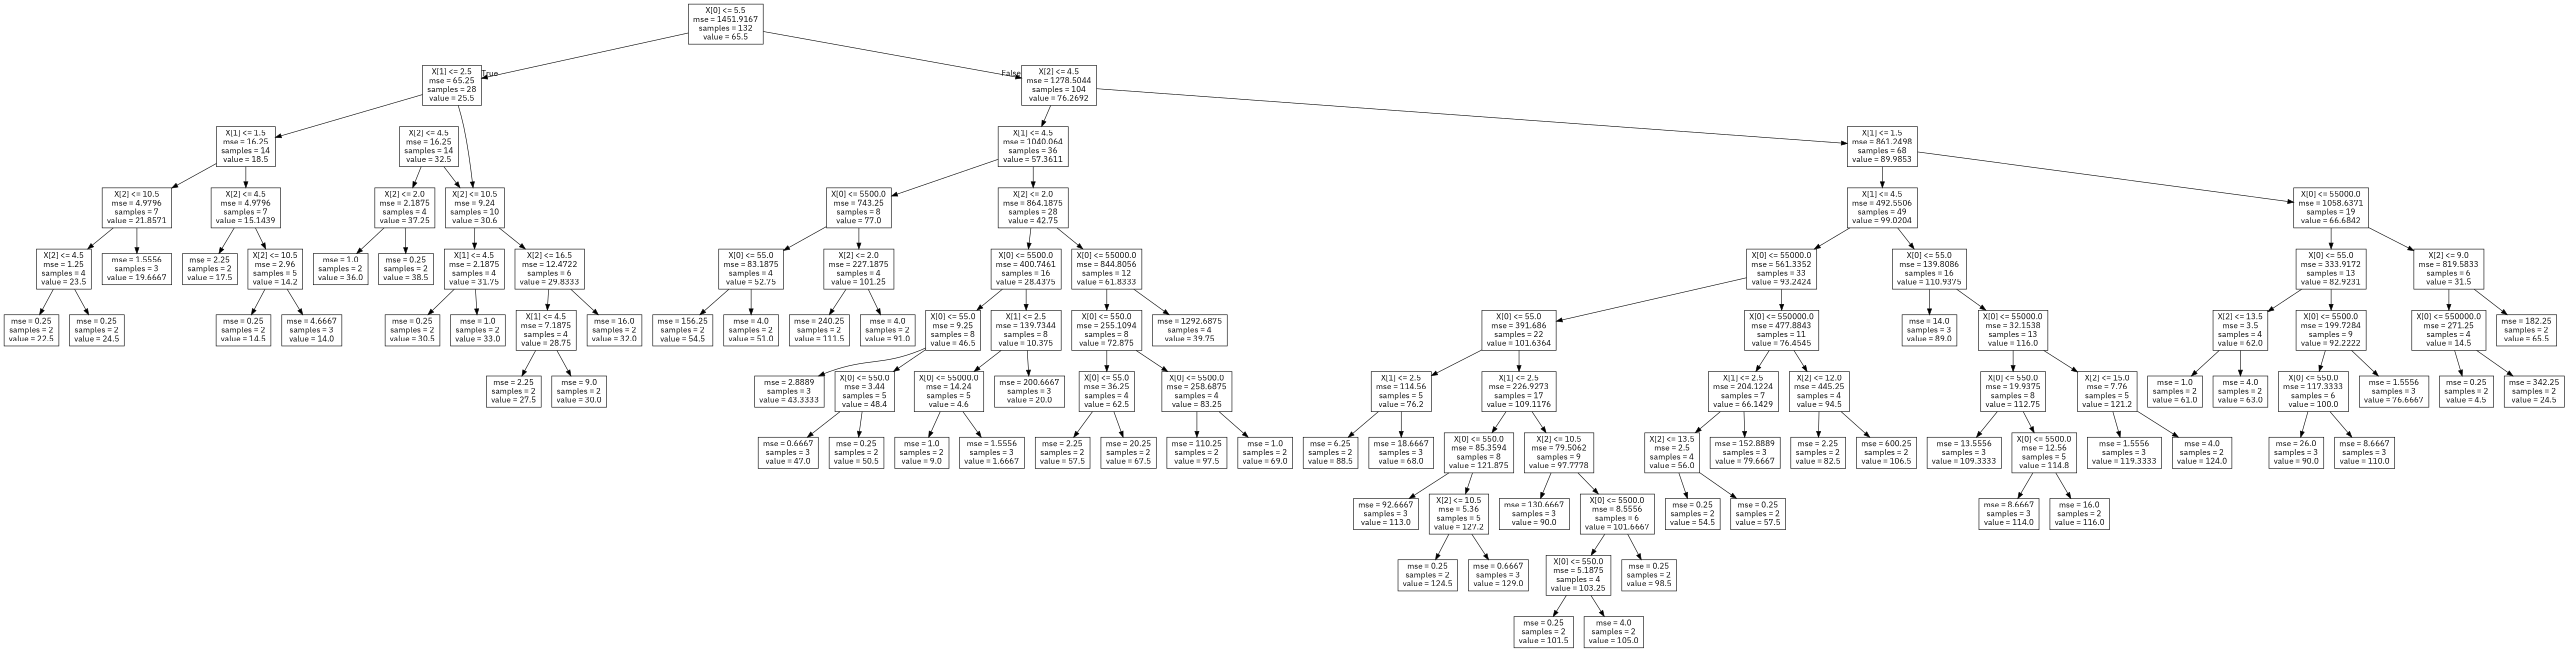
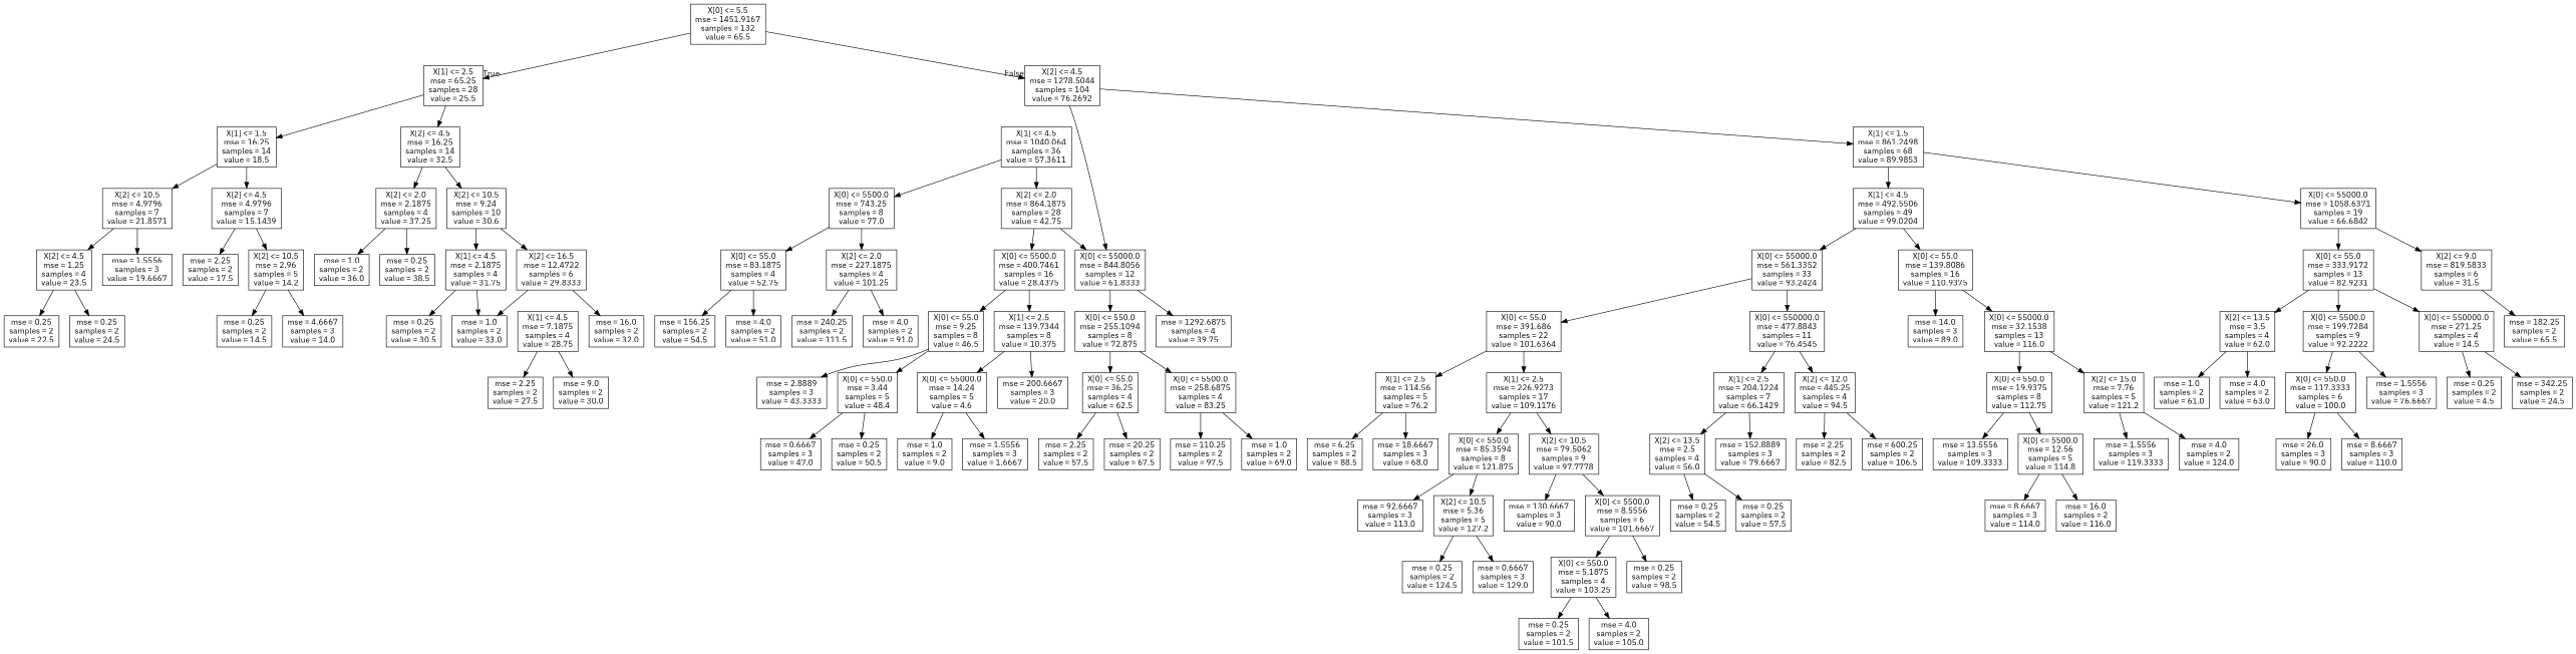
  digraph {
    fontname="IBM Plex Sans"
    node [fontname="IBM Plex Sans" shape=box]
    edge [fontname="IBM Plex Sans"]
    n1 [label="X[0] <= 5.5\nmse = 1451.9167\nsamples = 132\nvalue = 65.5"]
    n2 [label="X[1] <= 2.5\nmse = 65.25\nsamples = 28\nvalue = 25.5"]
    n3 [label="X[2] <= 4.5\nmse = 1278.5044\nsamples = 104\nvalue = 76.2692"]
    n4 [label="X[1] <= 1.5\nmse = 16.25\nsamples = 14\nvalue = 18.5"]
    n5 [label="X[2] <= 4.5\nmse = 16.25\nsamples = 14\nvalue = 32.5"]
    n6 [label="X[1] <= 4.5\nmse = 1040.064\nsamples = 36\nvalue = 57.3611"]
    n7 [label="X[1] <= 1.5\nmse = 861.2498\nsamples = 68\nvalue = 89.9853"]
    n8 [label="X[2] <= 4.5\nmse = 4.9796\nsamples = 7\nvalue = 15.1439"]
    n9 [label="X[2] <= 10.5\nmse = 4.9796\nsamples = 7\nvalue = 21.8571"]
    n10 [label="X[2] <= 2.0\nmse = 2.1875\nsamples = 4\nvalue = 37.25"]
    n11 [label="X[2] <= 10.5\nmse = 9.24\nsamples = 10\nvalue = 30.6"]
    n12 [label="mse = 2.25\nsamples = 2\nvalue = 17.5"]
    n13 [label="X[2] <= 10.5\nmse = 2.96\nsamples = 5\nvalue = 14.2"]
    n14 [label="X[2] <= 4.5\nmse = 1.25\nsamples = 4\nvalue = 23.5"]
    n15 [label="mse = 1.5556\nsamples = 3\nvalue = 19.6667"]
    n16 [label="mse = 0.25\nsamples = 2\nvalue = 14.5"]
    n17 [label="mse = 4.6667\nsamples = 3\nvalue = 14.0"]
    n18 [label="mse = 0.25\nsamples = 2\nvalue = 22.5"]
    n19 [label="mse = 0.25\nsamples = 2\nvalue = 24.5"]
    n20 [label="mse = 1.0\nsamples = 2\nvalue = 36.0"]
    n21 [label="mse = 0.25\nsamples = 2\nvalue = 38.5"]
    n22 [label="X[1] <= 4.5\nmse = 2.1875\nsamples = 4\nvalue = 31.75"]
    n23 [label="X[2] <= 16.5\nmse = 12.4722\nsamples = 6\nvalue = 29.8333"]
    n24 [label="mse = 0.25\nsamples = 2\nvalue = 30.5"]
    n25 [label="mse = 1.0\nsamples = 2\nvalue = 33.0"]
    n26 [label="X[1] <= 4.5\nmse = 7.1875\nsamples = 4\nvalue = 28.75"]
    n27 [label="mse = 16.0\nsamples = 2\nvalue = 32.0"]
    n28 [label="mse = 2.25\nsamples = 2\nvalue = 27.5"]
    n29 [label="mse = 9.0\nsamples = 2\nvalue = 30.0"]
    n30 [label="X[2] <= 2.0\nmse = 864.1875\nsamples = 28\nvalue = 42.75"]
    n31 [label="X[0] <= 5500.0\nmse = 743.25\nsamples = 8\nvalue = 77.0"]
    n32 [label="X[0] <= 55000.0\nmse = 1058.6371\nsamples = 19\nvalue = 66.6842"]
    n33 [label="X[1] <= 4.5\nmse = 492.5506\nsamples = 49\nvalue = 99.0204"]
    n34 [label="X[0] <= 5500.0\nmse = 400.7461\nsamples = 16\nvalue = 28.4375"]
    n35 [label="X[0] <= 55000.0\nmse = 844.8056\nsamples = 12\nvalue = 61.8333"]
    n36 [label="X[0] <= 55.0\nmse = 83.1875\nsamples = 4\nvalue = 52.75"]
    n37 [label="X[2] <= 2.0\nmse = 227.1875\nsamples = 4\nvalue = 101.25"]
    n38 [label="X[0] <= 55.0\nmse = 9.25\nsamples = 8\nvalue = 46.5"]
    n39 [label="X[1] <= 2.5\nmse = 139.7344\nsamples = 8\nvalue = 10.375"]
    n40 [label="X[0] <= 550.0\nmse = 255.1094\nsamples = 8\nvalue = 72.875"]
    n41 [label="mse = 1292.6875\nsamples = 4\nvalue = 39.75"]
    n42 [label="mse = 2.8889\nsamples = 3\nvalue = 43.3333"]
    n43 [label="X[0] <= 550.0\nmse = 3.44\nsamples = 5\nvalue = 48.4"]
    n44 [label="X[0] <= 55000.0\nmse = 14.24\nsamples = 5\nvalue = 4.6"]
    n45 [label="mse = 200.6667\nsamples = 3\nvalue = 20.0"]
    n46 [label="mse = 0.6667\nsamples = 3\nvalue = 47.0"]
    n47 [label="mse = 0.25\nsamples = 2\nvalue = 50.5"]
    n48 [label="mse = 1.0\nsamples = 2\nvalue = 9.0"]
    n49 [label="mse = 1.5556\nsamples = 3\nvalue = 1.6667"]
    n50 [label="X[0] <= 55.0\nmse = 36.25\nsamples = 4\nvalue = 62.5"]
    n51 [label="X[0] <= 5500.0\nmse = 258.6875\nsamples = 4\nvalue = 83.25"]
    n52 [label="mse = 2.25\nsamples = 2\nvalue = 57.5"]
    n53 [label="mse = 20.25\nsamples = 2\nvalue = 67.5"]
    n54 [label="mse = 110.25\nsamples = 2\nvalue = 97.5"]
    n55 [label="mse = 1.0\nsamples = 2\nvalue = 69.0"]
    n56 [label="mse = 156.25\nsamples = 2\nvalue = 54.5"]
    n57 [label="mse = 4.0\nsamples = 2\nvalue = 51.0"]
    n58 [label="mse = 240.25\nsamples = 2\nvalue = 111.5"]
    n59 [label="mse = 4.0\nsamples = 2\nvalue = 91.0"]
    n60 [label="X[0] <= 55.0\nmse = 333.9172\nsamples = 13\nvalue = 82.9231"]
    n61 [label="X[2] <= 9.0\nmse = 819.5833\nsamples = 6\nvalue = 31.5"]
    n62 [label="X[0] <= 55000.0\nmse = 561.3352\nsamples = 33\nvalue = 93.2424"]
    n63 [label="X[0] <= 55.0\nmse = 139.8086\nsamples = 16\nvalue = 110.9375"]
    n64 [label="X[2] <= 13.5\nmse = 3.5\nsamples = 4\nvalue = 62.0"]
    n65 [label="X[0] <= 5500.0\nmse = 199.7284\nsamples = 9\nvalue = 92.2222"]
    n66 [label="mse = 182.25\nsamples = 2\nvalue = 65.5"]
    n67 [label="X[0] <= 550000.0\nmse = 271.25\nsamples = 4\nvalue = 14.5"]
    n68 [label="mse = 1.0\nsamples = 2\nvalue = 61.0"]
    n69 [label="mse = 4.0\nsamples = 2\nvalue = 63.0"]
    n70 [label="X[0] <= 550.0\nmse = 117.3333\nsamples = 6\nvalue = 100.0"]
    n71 [label="mse = 1.5556\nsamples = 3\nvalue = 76.6667"]
    n72 [label="mse = 26.0\nsamples = 3\nvalue = 90.0"]
    n73 [label="mse = 8.6667\nsamples = 3\nvalue = 110.0"]
    n74 [label="mse = 0.25\nsamples = 2\nvalue = 4.5"]
    n75 [label="mse = 342.25\nsamples = 2\nvalue = 24.5"]
    n76 [label="X[0] <= 55.0\nmse = 391.686\nsamples = 22\nvalue = 101.6364"]
    n77 [label="X[0] <= 550000.0\nmse = 477.8843\nsamples = 11\nvalue = 76.4545"]
    n78 [label="mse = 14.0\nsamples = 3\nvalue = 89.0"]
    n79 [label="X[0] <= 55000.0\nmse = 32.1538\nsamples = 13\nvalue = 116.0"]
    n80 [label="X[1] <= 2.5\nmse = 114.56\nsamples = 5\nvalue = 76.2"]
    n81 [label="X[1] <= 2.5\nmse = 226.9273\nsamples = 17\nvalue = 109.1176"]
    n82 [label="X[1] <= 2.5\nmse = 204.1224\nsamples = 7\nvalue = 66.1429"]
    n83 [label="X[2] <= 12.0\nmse = 445.25\nsamples = 4\nvalue = 94.5"]
    n84 [label="mse = 6.25\nsamples = 2\nvalue = 88.5"]
    n85 [label="mse = 18.6667\nsamples = 3\nvalue = 68.0"]
    n86 [label="X[0] <= 550.0\nmse = 85.3594\nsamples = 8\nvalue = 121.875"]
    n87 [label="X[2] <= 10.5\nmse = 79.5062\nsamples = 9\nvalue = 97.7778"]
    n88 [label="mse = 92.6667\nsamples = 3\nvalue = 113.0"]
    n89 [label="X[2] <= 10.5\nmse = 5.36\nsamples = 5\nvalue = 127.2"]
    n90 [label="mse = 130.6667\nsamples = 3\nvalue = 90.0"]
    n91 [label="X[0] <= 5500.0\nmse = 8.5556\nsamples = 6\nvalue = 101.6667"]
    n92 [label="mse = 0.25\nsamples = 2\nvalue = 124.5"]
    n93 [label="mse = 0.6667\nsamples = 3\nvalue = 129.0"]
    n94 [label="X[0] <= 550.0\nmse = 5.1875\nsamples = 4\nvalue = 103.25"]
    n95 [label="mse = 0.25\nsamples = 2\nvalue = 98.5"]
    n96 [label="mse = 0.25\nsamples = 2\nvalue = 101.5"]
    n97 [label="mse = 4.0\nsamples = 2\nvalue = 105.0"]
    n98 [label="X[2] <= 13.5\nmse = 2.5\nsamples = 4\nvalue = 56.0"]
    n99 [label="mse = 152.8889\nsamples = 3\nvalue = 79.6667"]
    n100 [label="mse = 2.25\nsamples = 2\nvalue = 82.5"]
    n101 [label="mse = 600.25\nsamples = 2\nvalue = 106.5"]
    n102 [label="mse = 0.25\nsamples = 2\nvalue = 54.5"]
    n103 [label="mse = 0.25\nsamples = 2\nvalue = 57.5"]
    n104 [label="X[0] <= 550.0\nmse = 19.9375\nsamples = 8\nvalue = 112.75"]
    n105 [label="X[2] <= 15.0\nmse = 7.76\nsamples = 5\nvalue = 121.2"]
    n106 [label="mse = 13.5556\nsamples = 3\nvalue = 109.3333"]
    n107 [label="X[0] <= 5500.0\nmse = 12.56\nsamples = 5\nvalue = 114.8"]
    n108 [label="mse = 1.5556\nsamples = 3\nvalue = 119.3333"]
    n109 [label="mse = 4.0\nsamples = 2\nvalue = 124.0"]
    n110 [label="mse = 8.6667\nsamples = 3\nvalue = 114.0"]
    n111 [label="mse = 16.0\nsamples = 2\nvalue = 116.0"]
    n1 -> n2 [headlabel=True labelangle=45 labeldistance=2.5]
    n1 -> n3 [headlabel=False labelangle=-45 labeldistance=2.5]
    n2 -> n4
-   n2 -> n11
-   n3 -> n6
+   n2 -> n5
+   n3 -> n35
    n3 -> n7
    n4 -> n8
    n4 -> n9
    n5 -> n10
    n5 -> n11
    n6 -> n30
    n6 -> n31
    n7 -> n32
    n7 -> n33
    n8 -> n12
    n8 -> n13
    n9 -> n14
    n9 -> n15
    n10 -> n20
    n10 -> n21
    n11 -> n22
    n11 -> n23
    n13 -> n16
    n13 -> n17
    n14 -> n18
    n14 -> n19
    n22 -> n24
    n22 -> n25
-   n23 -> n26
+   n23 -> n25
    n23 -> n27
    n26 -> n28
    n26 -> n29
    n30 -> n34
    n30 -> n35
    n31 -> n36
    n31 -> n37
    n32 -> n60
    n32 -> n61
    n33 -> n62
    n33 -> n63
    n34 -> n38
    n34 -> n39
    n35 -> n40
    n35 -> n41
    n36 -> n56
    n36 -> n57
    n37 -> n58
    n37 -> n59
    n38 -> n42
    n38 -> n43
    n39 -> n44
    n39 -> n45
    n40 -> n50
    n40 -> n51
    n43 -> n46
    n43 -> n47
    n44 -> n48
    n44 -> n49
    n50 -> n52
    n50 -> n53
    n51 -> n54
    n51 -> n55
    n60 -> n64
    n60 -> n65
    n61 -> n66
-   n61 -> n67
+   n60 -> n67
    n62 -> n76
    n62 -> n77
    n63 -> n78
    n63 -> n79
    n64 -> n68
    n64 -> n69
    n65 -> n70
    n65 -> n71
    n67 -> n74
    n67 -> n75
    n70 -> n72
    n70 -> n73
    n76 -> n80
    n76 -> n81
    n77 -> n82
    n77 -> n83
    n79 -> n104
    n79 -> n105
    n80 -> n84
    n80 -> n85
    n81 -> n86
    n81 -> n87
    n82 -> n98
    n82 -> n99
    n83 -> n100
    n83 -> n101
    n86 -> n88
    n86 -> n89
    n87 -> n90
    n87 -> n91
    n89 -> n92
    n89 -> n93
    n91 -> n94
    n91 -> n95
    n94 -> n96
    n94 -> n97
    n98 -> n102
    n98 -> n103
    n104 -> n106
    n104 -> n107
    n105 -> n108
    n105 -> n109
    n107 -> n110
    n107 -> n111
  }
